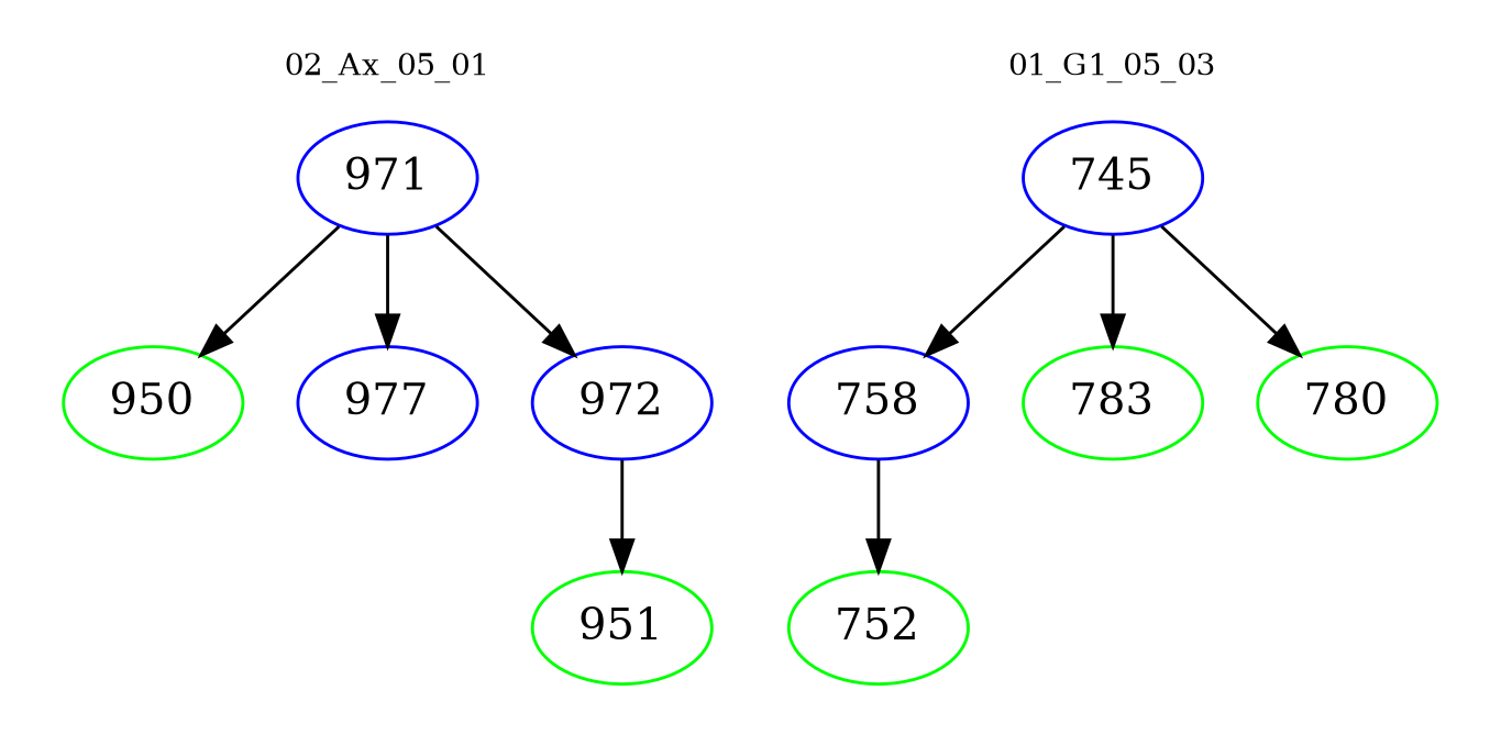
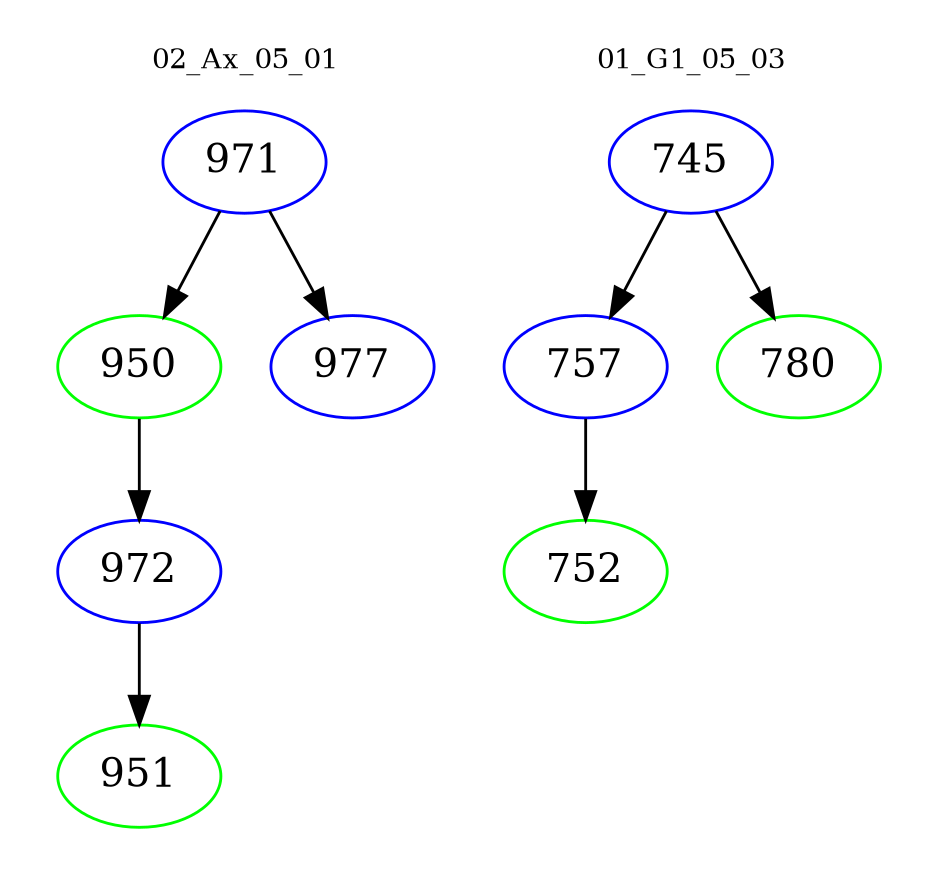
  digraph {
    node [color=blue]
    edge [color=black]
    n1 [label=971]
    n2 [color=green label=950]
    n3 [label=977]
    n4 [label=972]
    n5 [color=green label=951]
    n6 [label=745]
-   n7 [label=758]
-   n8 [color=green label=783]
+   n7 [label=757]
    n9 [color=green label=780]
    n10 [color=green label=752]
    subgraph cluster_1 {
      color=white
      fontsize=10
      label="02_Ax_05_01"
      n1
      n2
      n3
      n4
      n5
    }
    subgraph cluster_2 {
      color=white
      fontsize=10
      label="01_G1_05_03"
      n6
      n7
-     n8
      n9
      n10
    }
    n1 -> n2
    n1 -> n3
-   n1 -> n4
+   n2 -> n4
    n4 -> n5
    n6 -> n7
-   n6 -> n8
    n6 -> n9
    n7 -> n10
  }
